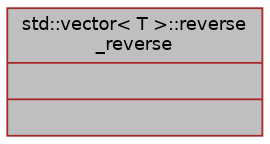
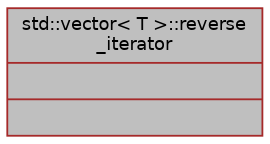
  digraph {
-   n1 [color=brown fillcolor=grey75 fontcolor=black fontname=Helvetica fontsize=10 height=0.2 label="{std::vector\< T \>::reverse\l_reverse\n||}" shape=record style=filled width=0.4]
+   n1 [color=brown fillcolor=grey75 fontcolor=black fontname=Helvetica fontsize=10 height=0.2 label="{std::vector\< T \>::reverse\l_iterator\n||}" shape=record style=filled width=0.4]
  }
